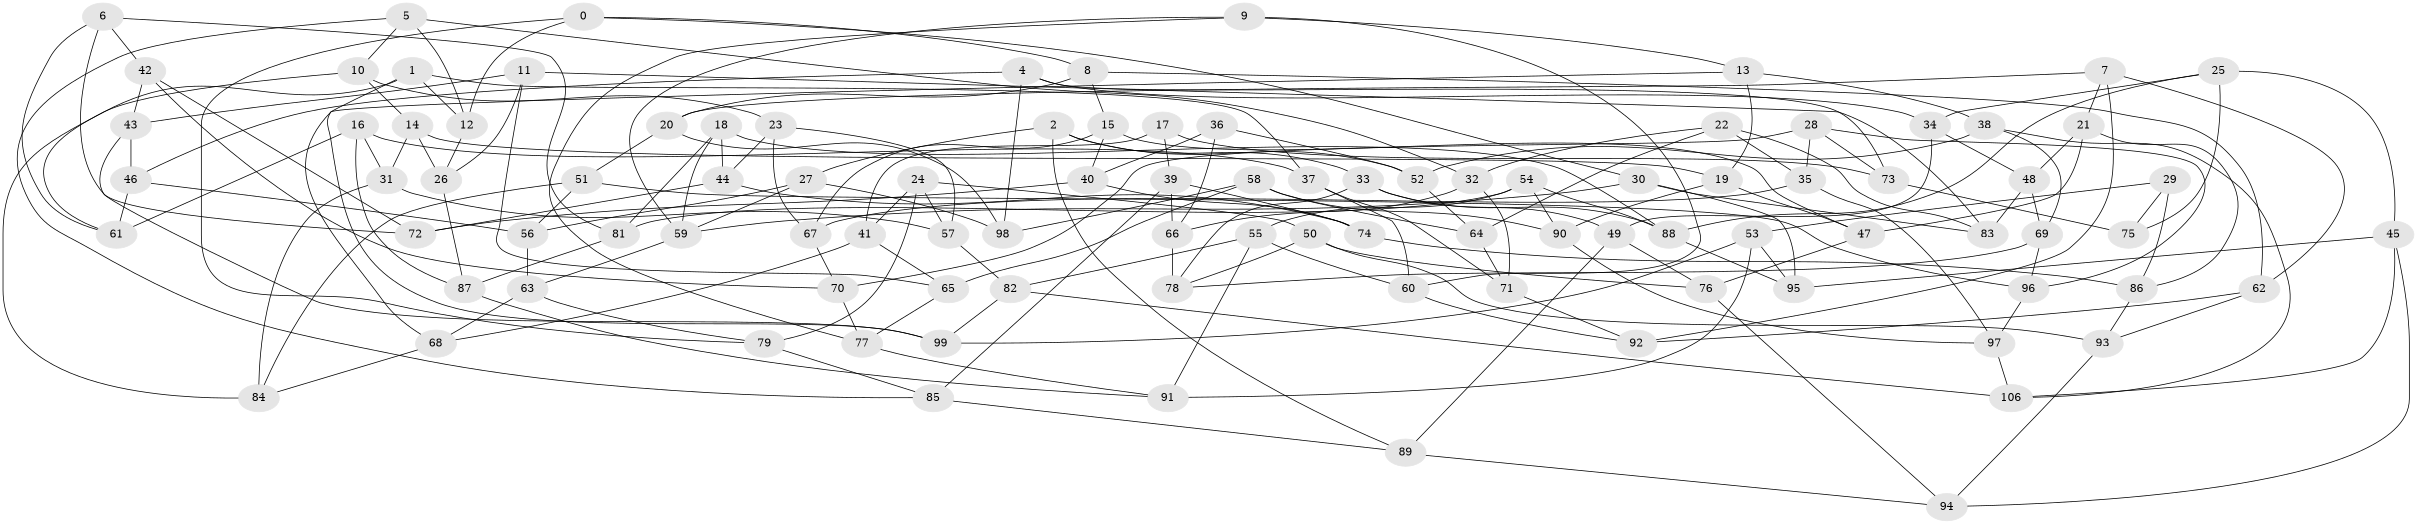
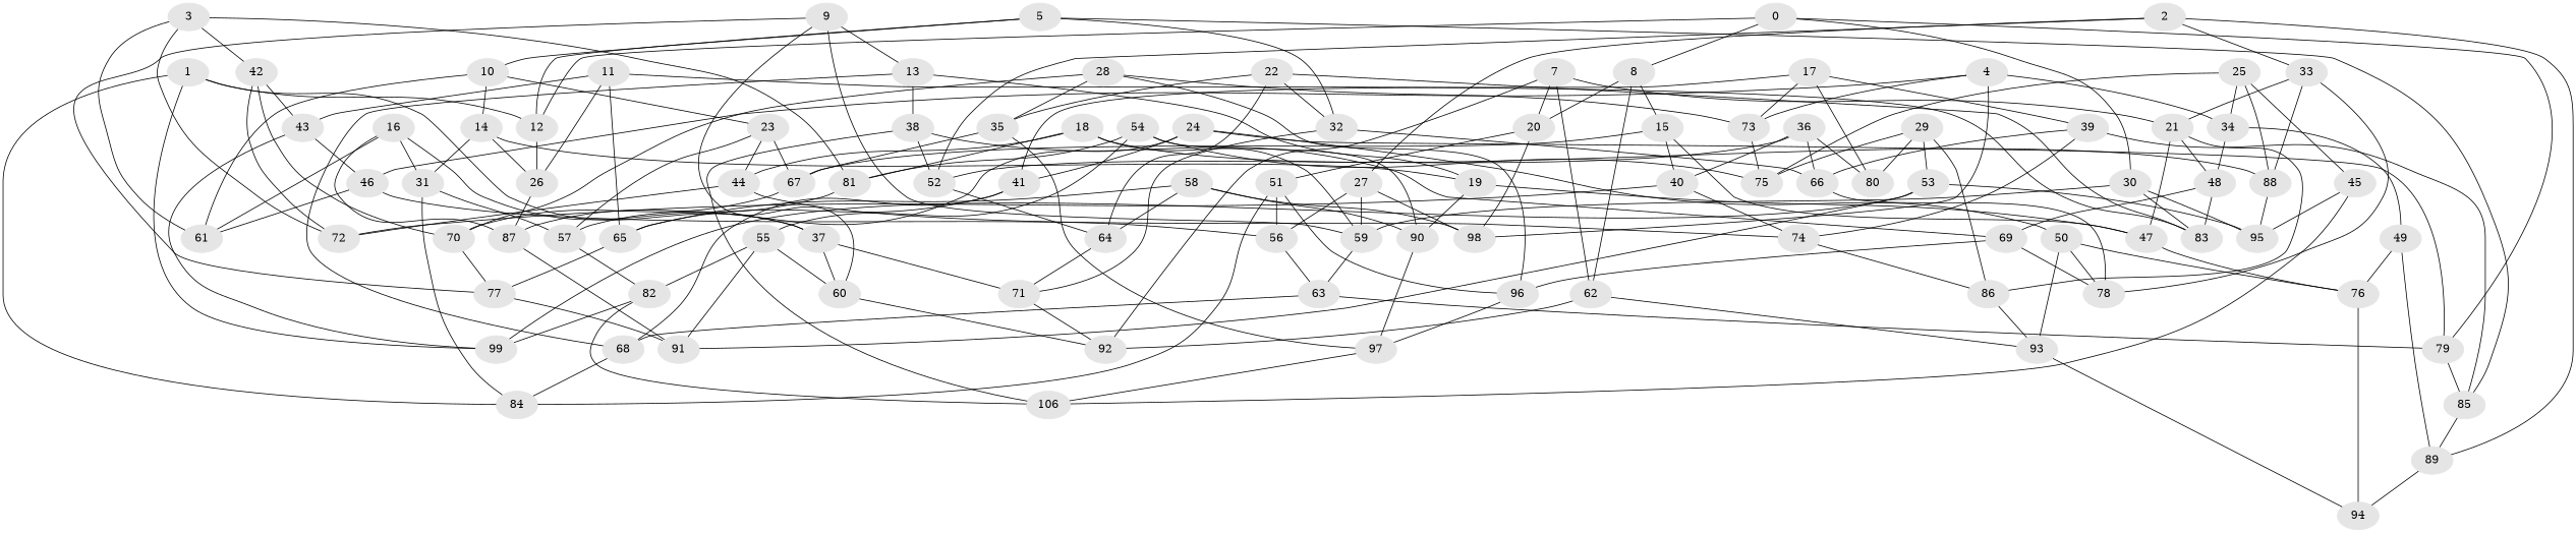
  graph {
    node [color=gray90 style=filled]
    1
    12
    37
    84
    99
    26
    60
    71
    2
    27
    33
    52
    89
    98
    59
    56
    88
    49
    78
    64
    94
    n22 [label=0]
    8
    30
    79
    20
    62
    15
    83
    95
    85
    4
    34
    46
    73
    48
    61
    75
    5
    10
    32
    14
    23
    66
-   6
+   6 [label=3]
    42
    72
    81
    43
    70
    87
    7
    21
    92
    51
    47
    86
    93
    40
    67
    9
    13
    77
    19
    38
    68
    63
    91
    31
    44
    57
    11
    65
    90
    69
    n76 [label=106]
    74
    76
    16
    17
    39
    41
+   80
    18
    97
    96
    22
    35
    82
    24
    50
    25
    45
    28
    29
    53
    36
    54
    55
    58
    1 -- 12
    1 -- 37
    1 -- 84
    1 -- 99
    12 -- 26
    37 -- 60
    37 -- 71
    26 -- 87
    60 -- 92
    71 -- 92
    2 -- 27
    2 -- 33
    2 -- 52
    2 -- 89
    27 -- 98
    27 -- 59
    27 -- 56
    33 -- 88
-   33 -- 49
+   33 -- 21
    33 -- 78
    52 -- 64
    89 -- 94
    59 -- 63
    56 -- 63
    88 -- 95
    49 -- 89
    49 -- 76
    64 -- 71
    n22 -- 12
    n22 -- 8
    n22 -- 30
    n22 -- 79
    8 -- 20
    8 -- 62
    8 -- 15
    30 -- 59
    30 -- 83
    30 -- 95
    79 -- 85
    20 -- 98
    20 -- 51
    62 -- 92
    62 -- 93
    15 -- 47
    15 -- 40
    15 -- 67
    85 -- 89
    4 -- 98
    4 -- 34
    4 -- 46
    4 -- 73
    34 -- 49
    34 -- 48
    46 -- 56
    46 -- 61
    73 -- 75
    48 -- 83
    48 -- 69
    5 -- 12
    5 -- 85
    5 -- 10
    5 -- 32
    10 -- 61
    10 -- 14
    10 -- 23
    32 -- 71
    32 -- 66
    14 -- 26
    14 -- 19
    14 -- 31
    23 -- 67
    23 -- 44
    23 -- 57
    66 -- 78
    6 -- 61
    6 -- 42
    6 -- 72
    6 -- 81
    42 -- 72
    42 -- 43
    42 -- 70
    81 -- 87
    43 -- 99
    43 -- 46
    70 -- 77
    87 -- 91
    7 -- 20
    7 -- 62
    7 -- 21
    7 -- 92
    21 -- 48
    21 -- 47
    21 -- 86
    51 -- 84
    51 -- 56
    51 -- 96
    47 -- 76
    86 -- 93
    93 -- 94
    40 -- 72
    40 -- 74
    67 -- 70
    9 -- 60
    9 -- 59
    9 -- 13
    9 -- 77
    13 -- 19
    13 -- 38
    13 -- 68
    77 -- 91
    19 -- 47
    19 -- 90
    38 -- 52
    38 -- 69
    38 -- n76
    68 -- 84
    63 -- 79
    63 -- 68
    31 -- 84
    31 -- 57
    44 -- 72
    44 -- 74
    57 -- 82
    11 -- 26
    11 -- 83
    11 -- 43
    11 -- 65
    65 -- 77
    90 -- 97
    69 -- 78
    69 -- 96
    74 -- 86
    76 -- 94
    16 -- 37
    16 -- 61
    16 -- 87
    16 -- 31
    17 -- 73
    17 -- 39
    17 -- 41
+   17 -- 80
    39 -- 85
    39 -- 66
    39 -- 74
    41 -- 68
    41 -- 65
    18 -- 59
    18 -- 88
    18 -- 81
    18 -- 44
    97 -- n76
    96 -- 97
    22 -- 64
    22 -- 83
    22 -- 32
    22 -- 35
    35 -- 67
    35 -- 97
    82 -- 99
    82 -- n76
    24 -- 79
    24 -- 57
    24 -- 41
    24 -- 50
    50 -- 78
    50 -- 93
    50 -- 76
    25 -- 88
    25 -- 34
    25 -- 75
    25 -- 45
-   45 -- 94
    45 -- 95
    45 -- n76
    28 -- 73
    28 -- 70
    28 -- 96
    28 -- 35
    29 -- 75
    29 -- 86
+   29 -- 80
    29 -- 53
    53 -- 99
    53 -- 95
    53 -- 91
    36 -- 52
    36 -- 66
    36 -- 40
-   54 -- 88
+   36 -- 80
+   54 -- 75
    54 -- 81
    54 -- 90
    54 -- 55
    55 -- 60
    55 -- 91
    55 -- 82
    58 -- 98
    58 -- 64
    58 -- 65
    58 -- 90
  }
